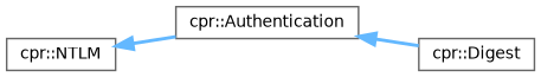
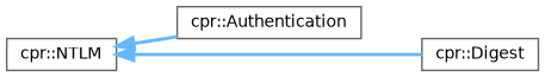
  digraph {
    rankdir=LR
    node [color=grey40 fillcolor=white fontname=Helvetica fontsize=10 shape=box style=filled]
    edge [color=steelblue1 dir=back fontname=Helvetica fontsize=10 labelfontname=Helvetica labelfontsize=10 style=bold]
    n1 [height=0.2 label="cpr::Authentication" width=0.4]
    n2 [height=0.2 label="cpr::Digest" width=0.4]
    n3 [height=0.2 label="cpr::NTLM" width=0.4]
-   n1 -> n2
+   n3 -> n2
    n3 -> n1
  }
